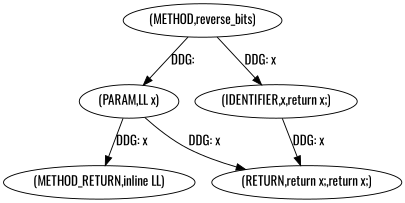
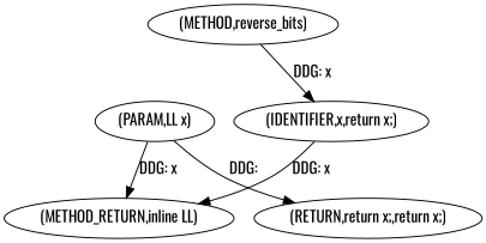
  digraph {
    fontname=Oswald
    node [fontname=Oswald]
    edge [fontname=Oswald]
    n1 [label="(METHOD,reverse_bits)"]
    n2 [label="(PARAM,LL x)"]
    n3 [label="(IDENTIFIER,x,return x;)"]
    n4 [label="(METHOD_RETURN,inline LL)"]
    n5 [label="(RETURN,return x;,return x;)"]
-   n1 -> n2 [label="DDG: "]
    n1 -> n3 [label="DDG: x"]
    n2 -> n4 [label="DDG: x"]
-   n2 -> n5 [label="DDG: x"]
-   n3 -> n5 [label="DDG: x"]
+   n2 -> n5 [label="DDG: "]
+   n3 -> n4 [label="DDG: x"]
  }
